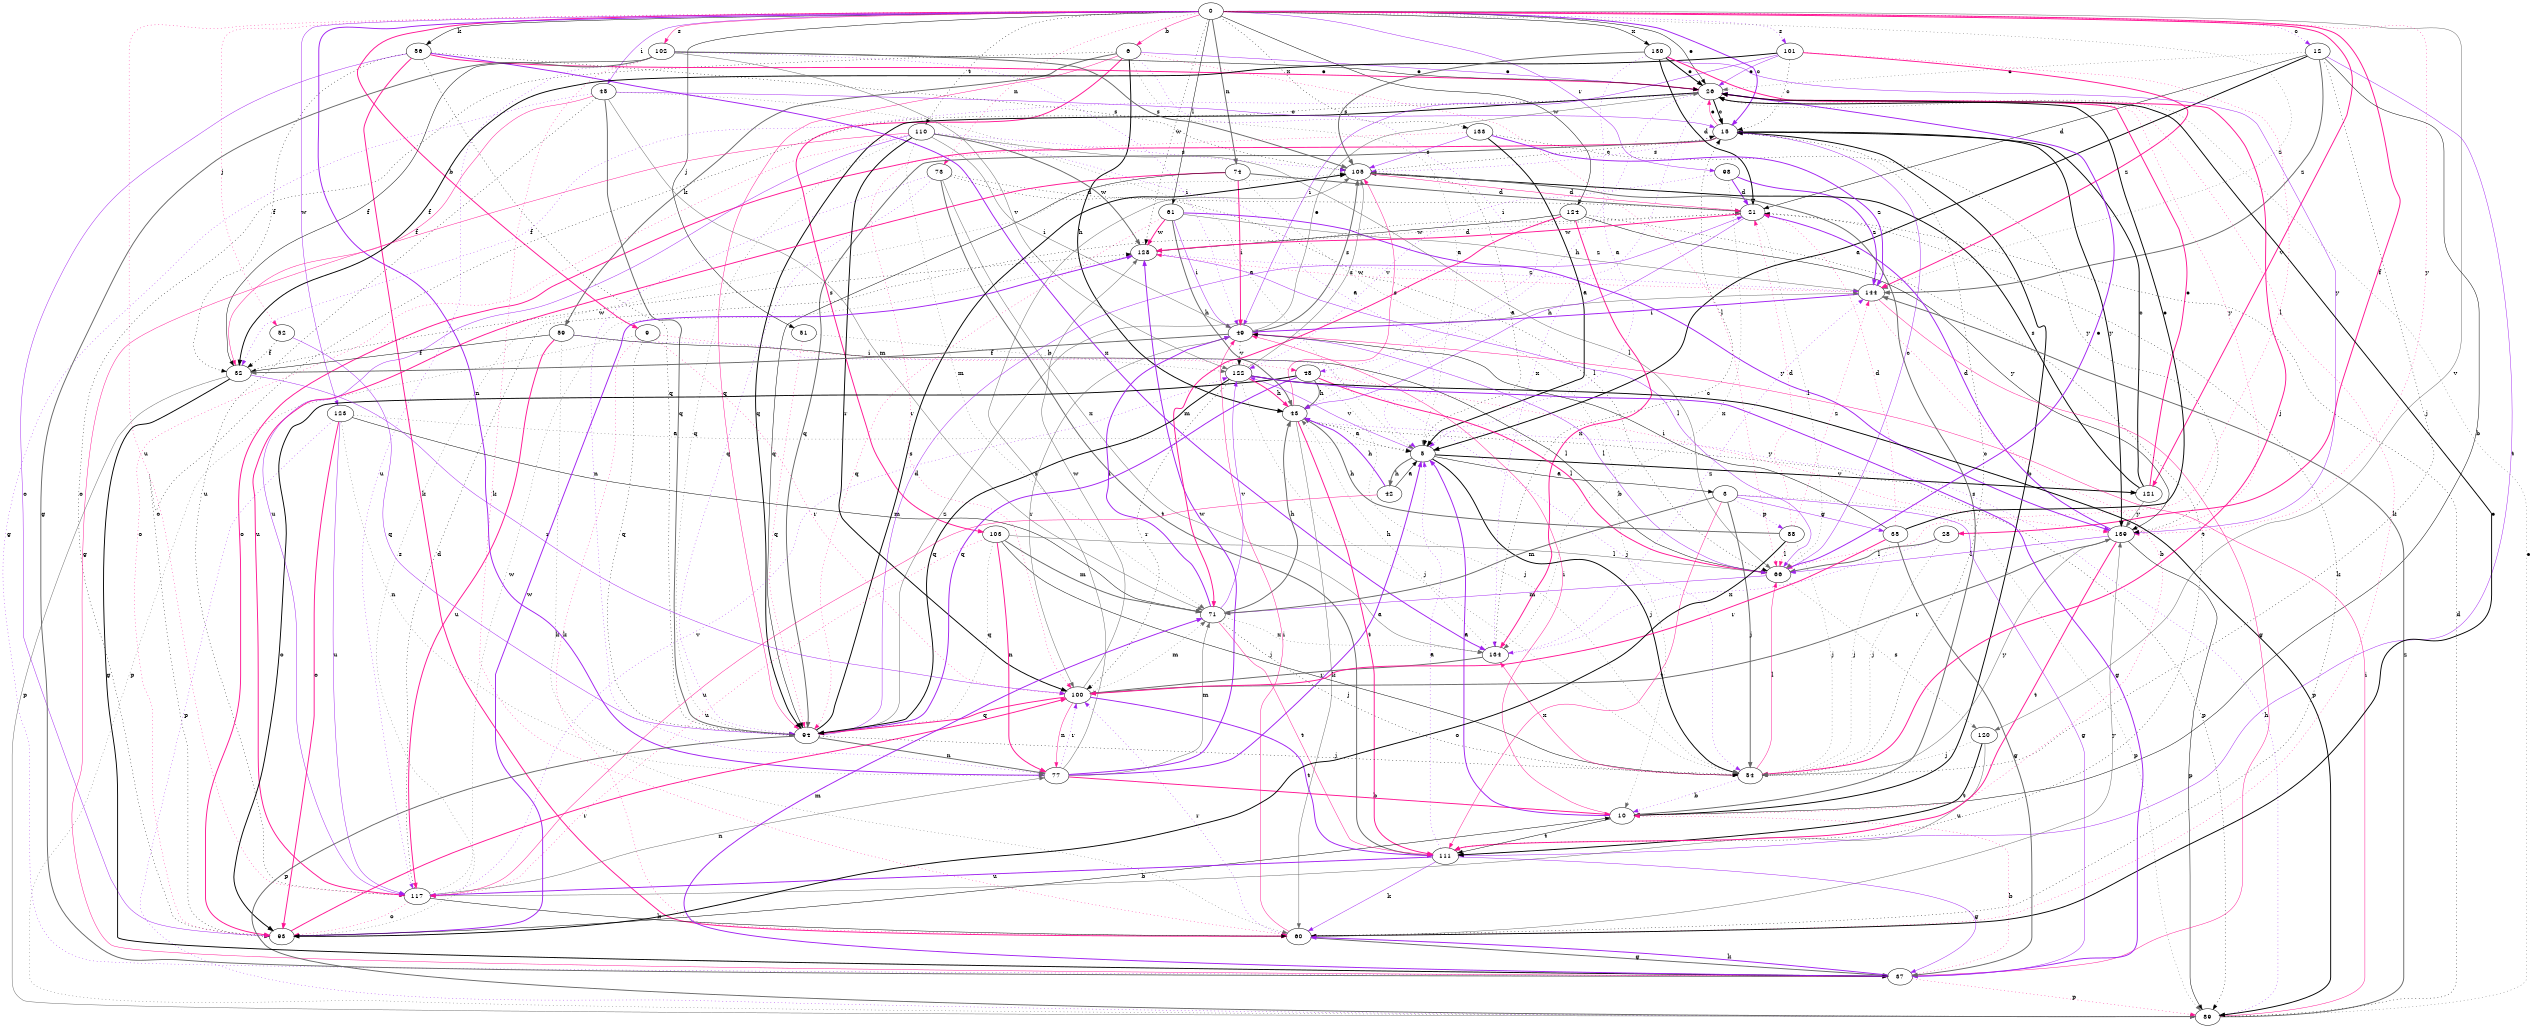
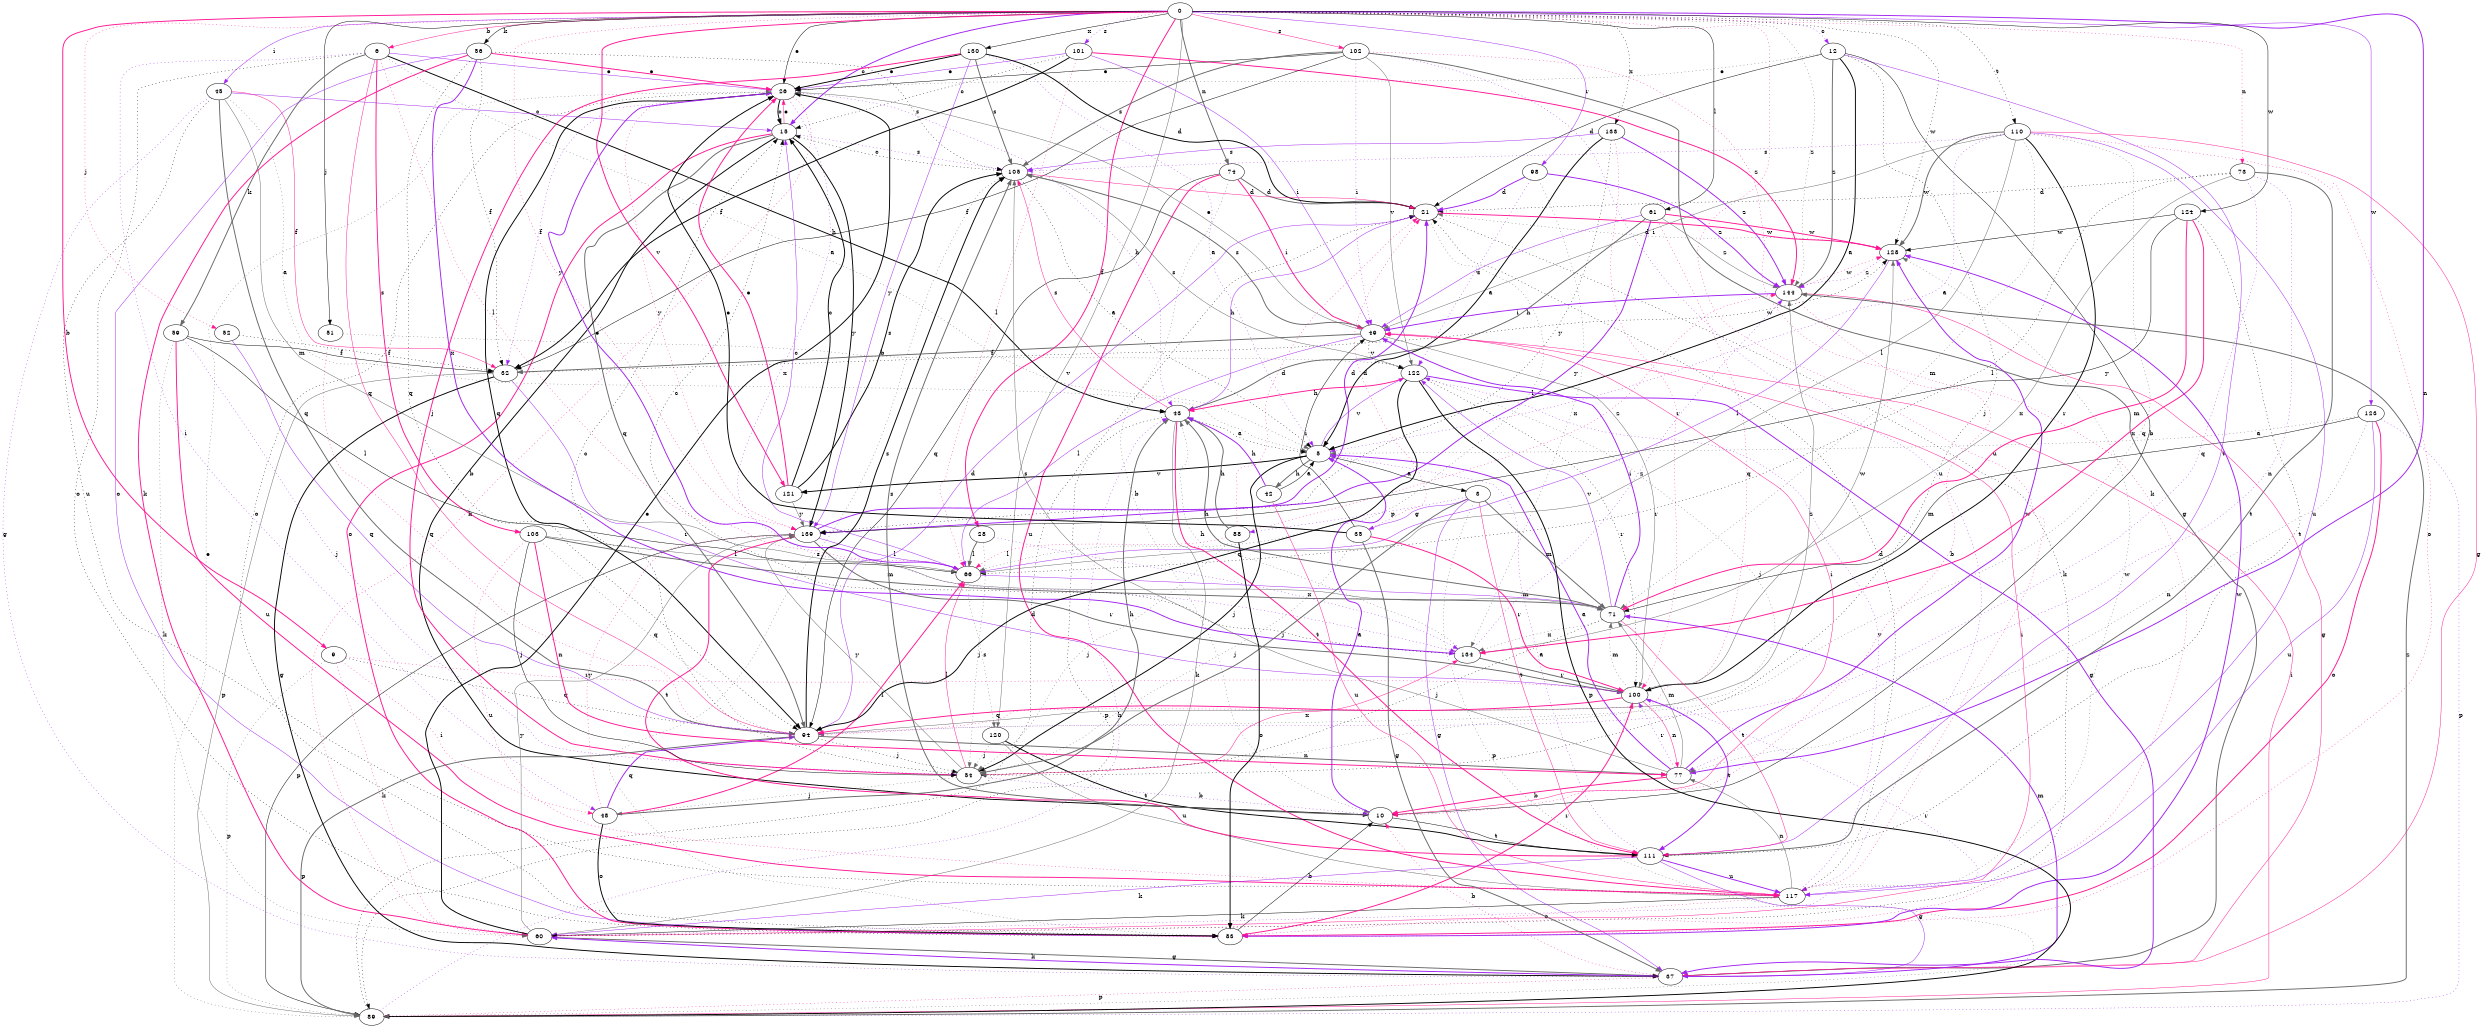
  strict digraph {
    edge [color=gray40 style=dotted]
    0
    6
    9
    12
    15
    26
    28
    45
    51
    52
    56
    61
    73
    74
    77
    98
    101
    102
    110
    117
    120
    121
    123
    124
    128
    130
    133
    139
    144
    5
    43
    48
    59
    66
-   83 [label=93]
+   83
    94
    103
    89
    60
    100
    54
    111
    10
    21
    105
    32
    134
    37
    71
    122
    49
    3
    35
    88
    42
    0 -> 6 [color=deeppink label=b style=solid]
    0 -> 9 [color=deeppink label=b style=bold]
    0 -> 12 [color=purple label=c]
    0 -> 15 [color=purple label=c style=bold]
    0 -> 26 [color=black label=e style=solid]
    0 -> 28 [color=deeppink label=f style=bold]
    0 -> 45 [color=purple label=i style=solid]
    0 -> 51 [color=black label=j style=solid]
    0 -> 52 [color=deeppink label=j]
    0 -> 56 [color=black label=k style=solid]
    0 -> 61 [color=black label=l style=solid]
    0 -> 73 [color=deeppink label=n]
    0 -> 74 [label=n style=bold]
    0 -> 77 [color=purple label=n style=bold]
    0 -> 98 [color=purple label=r style=solid]
    0 -> 101 [color=purple label=s]
    0 -> 102 [color=deeppink label=s style=solid]
    0 -> 110 [color=black label=t]
    0 -> 117 [color=deeppink label=u]
    0 -> 120 [label=v style=solid]
    0 -> 121 [color=deeppink label=v style=bold]
    0 -> 123 [color=purple label=w style=solid]
    0 -> 124 [color=black label=w style=solid]
    0 -> 128 [color=black label=w]
    0 -> 130 [color=black label=x style=solid]
    0 -> 133 [color=black label=x]
    0 -> 139 [color=deeppink label=y]
    0 -> 144 [label=z]
    6 -> 26 [color=purple label=e style=solid]
    6 -> 5 [label=a]
    6 -> 43 [color=black label=h style=bold]
    6 -> 48 [color=purple label=i]
    6 -> 59 [label=k style=bold]
    6 -> 66 [color=deeppink label=l]
    6 -> 83 [color=black label=o]
    6 -> 94 [color=deeppink label=q style=solid]
    6 -> 103 [color=deeppink label=s style=bold]
    9 -> 48 [color=deeppink label=i]
    9 -> 94 [color=black label=q]
    9 -> 89 [label=p]
    9 -> 60 [color=deeppink label=k]
    9 -> 100 [color=deeppink label=r]
    12 -> 26 [label=e]
    12 -> 144 [label=z style=bold]
    12 -> 5 [color=black label=a style=bold]
    12 -> 54 [color=black label=j]
    12 -> 111 [color=purple label=t style=solid]
    12 -> 10 [color=black label=b style=solid]
    12 -> 21 [color=black label=d style=solid]
    15 -> 26 [color=deeppink label=e style=solid]
    15 -> 139 [color=black label=y style=bold]
    15 -> 83 [color=deeppink label=o style=bold]
    15 -> 94 [label=q style=bold]
    15 -> 10 [color=black label=b style=bold]
    15 -> 105 [color=purple label=s]
    26 -> 15 [color=black label=c style=bold]
    26 -> 139 [color=deeppink label=y]
    26 -> 43 [color=purple label=h]
    26 -> 83 [color=black label=o]
    26 -> 94 [color=black label=q style=bold]
    26 -> 60 [color=deeppink label=k]
    26 -> 32 [color=purple label=f]
    26 -> 134 [color=purple label=x]
    28 -> 66 [label=l style=bold]
    28 -> 54 [label=j]
    28 -> 134 [color=purple label=x]
    45 -> 15 [color=purple label=c style=solid]
    45 -> 117 [color=black label=u]
    45 -> 5 [label=a]
    45 -> 94 [label=q style=bold]
    45 -> 32 [color=deeppink label=f style=solid]
    45 -> 37 [color=purple label=g]
    45 -> 71 [label=m style=solid]
    51 -> 94 [color=deeppink label=q]
    51 -> 122 [label=b]
    52 -> 94 [color=purple label=q style=solid]
    52 -> 32 [color=black label=f]
    56 -> 26 [color=deeppink label=e style=bold]
    56 -> 83 [color=purple label=o style=solid]
    56 -> 94 [color=black label=q]
    56 -> 60 [color=deeppink label=k style=bold]
    56 -> 105 [color=black label=s]
    56 -> 32 [color=black label=f]
    56 -> 134 [color=purple label=x style=bold]
    61 -> 128 [color=deeppink label=w style=bold]
    61 -> 139 [color=purple label=y style=bold]
    61 -> 144 [label=z style=solid]
    61 -> 43 [label=h style=bold]
    61 -> 94 [color=deeppink label=q]
    61 -> 49 [color=purple label=i style=solid]
    73 -> 77 [color=purple label=n]
    73 -> 66 [color=black label=l]
    73 -> 94 [color=purple label=q]
    73 -> 111 [label=t style=bold]
    73 -> 21 [color=black label=d]
    73 -> 134 [label=x style=solid]
    74 -> 117 [color=deeppink label=u style=bold]
    74 -> 94 [color=black label=q style=solid]
    74 -> 10 [label=b]
    74 -> 21 [label=d style=bold]
    74 -> 49 [color=deeppink label=i style=bold]
    77 -> 128 [color=purple label=w style=bold]
    77 -> 5 [color=purple label=a style=bold]
    77 -> 100 [color=purple label=r]
    77 -> 10 [color=deeppink label=b style=bold]
    77 -> 105 [label=s style=solid]
    77 -> 71 [label=m style=solid]
    98 -> 144 [color=purple label=z style=bold]
    98 -> 21 [color=purple label=d style=bold]
    98 -> 134 [label=x]
    98 -> 122 [color=purple label=v]
    101 -> 15 [color=black label=c]
    101 -> 26 [color=purple label=e style=solid]
    101 -> 144 [color=deeppink label=z style=bold]
    101 -> 66 [color=deeppink label=l]
    101 -> 32 [color=black label=f style=bold]
    101 -> 49 [color=purple label=i style=solid]
    102 -> 26 [color=black label=e style=solid]
    102 -> 117 [color=purple label=u]
    102 -> 60 [color=deeppink label=k]
    102 -> 105 [label=s style=bold]
    102 -> 32 [color=black label=f style=solid]
    102 -> 37 [label=g style=bold]
    102 -> 122 [label=v style=solid]
    102 -> 49 [color=purple label=i]
    110 -> 117 [color=purple label=u style=solid]
    110 -> 128 [label=w style=bold]
    110 -> 5 [color=purple label=a]
    110 -> 66 [label=l style=solid]
    110 -> 83 [color=deeppink label=o]
    110 -> 94 [label=q]
    110 -> 100 [color=black label=r style=bold]
    110 -> 105 [color=purple label=s]
    110 -> 37 [color=deeppink label=g style=solid]
    110 -> 71 [label=m]
    110 -> 49 [label=i style=solid]
    117 -> 77 [label=n style=solid]
    117 -> 128 [label=w]
    117 -> 83 [color=deeppink label=o]
    117 -> 60 [color=black label=k style=solid]
    117 -> 21 [color=black label=d]
    117 -> 122 [color=purple label=v]
    120 -> 117 [label=u style=solid]
    120 -> 54 [label=j]
    120 -> 111 [color=black label=t style=bold]
    121 -> 15 [color=black label=c style=bold]
    121 -> 26 [color=deeppink label=e style=bold]
    121 -> 139 [label=y style=solid]
    121 -> 105 [color=black label=s style=bold]
    123 -> 77 [label=n]
    123 -> 117 [color=purple label=u style=solid]
    123 -> 5 [label=a]
    123 -> 83 [color=deeppink label=o style=bold]
    123 -> 89 [color=purple label=p]
    123 -> 71 [color=black label=m style=solid]
    124 -> 128 [color=black label=w style=solid]
    124 -> 139 [color=black label=y style=solid]
    124 -> 111 [color=black label=t]
    124 -> 134 [color=deeppink label=x style=bold]
    124 -> 71 [color=deeppink label=m style=bold]
    128 -> 144 [color=purple label=z]
    128 -> 66 [color=purple label=l style=solid]
    128 -> 21 [label=d]
    130 -> 26 [color=black label=e style=bold]
    130 -> 139 [color=purple label=y style=solid]
    130 -> 5 [color=purple label=a]
    130 -> 54 [color=deeppink label=j style=bold]
    130 -> 21 [color=black label=d style=bold]
    130 -> 105 [label=s style=bold]
    133 -> 139 [color=black label=y]
    133 -> 144 [color=purple label=z style=bold]
    133 -> 5 [color=black label=a style=bold]
    133 -> 100 [color=deeppink label=r]
    133 -> 105 [color=purple label=s style=solid]
    139 -> 66 [color=purple label=l style=solid]
    139 -> 89 [color=black label=p style=solid]
    139 -> 100 [label=r style=bold]
    139 -> 111 [color=deeppink label=t style=bold]
    139 -> 21 [color=purple label=d style=bold]
    144 -> 128 [color=deeppink label=w]
    144 -> 10 [color=deeppink label=b]
    144 -> 37 [color=deeppink label=g style=solid]
    144 -> 49 [color=purple label=i style=bold]
    5 -> 121 [color=black label=v style=bold]
    5 -> 54 [color=black label=j style=bold]
    5 -> 122 [color=purple label=v style=solid]
    5 -> 3 [color=black label=a style=solid]
    5 -> 42 [label=h style=bold]
    43 -> 5 [color=black label=a]
    43 -> 89 [color=black label=p]
    43 -> 60 [label=k style=solid]
    43 -> 111 [color=deeppink label=t style=bold]
    43 -> 105 [color=deeppink label=s style=solid]
    48 -> 139 [color=deeppink label=y]
    48 -> 43 [label=h style=bold]
    48 -> 66 [color=deeppink label=l style=bold]
    48 -> 83 [color=black label=o style=bold]
    48 -> 94 [color=purple label=q style=bold]
-   48 -> 54 [label=j]
+   54 -> 48 [label=j]
    59 -> 117 [color=deeppink label=u style=bold]
    59 -> 66 [color=black label=l style=solid]
    59 -> 60 [label=k]
    59 -> 54 [color=purple label=j]
    59 -> 32 [color=black label=f style=solid]
    66 -> 15 [color=purple label=c style=solid]
    66 -> 26 [color=purple label=e style=bold]
    66 -> 120 [label=s]
    66 -> 71 [color=purple label=m style=solid]
    83 -> 128 [color=purple label=w style=bold]
    83 -> 100 [color=deeppink label=r style=bold]
    83 -> 10 [color=black label=b style=solid]
    83 -> 105 [label=s]
    94 -> 77 [label=n style=bold]
    94 -> 144 [label=z style=solid]
    94 -> 89 [label=p style=bold]
    94 -> 54 [color=black label=j]
    94 -> 21 [color=purple label=d style=solid]
    94 -> 105 [color=black label=s style=bold]
    103 -> 77 [color=deeppink label=n style=bold]
    103 -> 117 [color=deeppink label=u]
    103 -> 66 [label=l style=solid]
    103 -> 94 [label=q]
    103 -> 54 [color=black label=j style=solid]
    103 -> 71 [label=m style=bold]
    89 -> 26 [label=e]
    89 -> 144 [label=z style=bold]
    89 -> 43 [color=purple label=h]
    89 -> 21 [color=black label=d]
    89 -> 49 [color=deeppink label=i style=solid]
    60 -> 26 [color=black label=e style=bold]
    60 -> 139 [label=y style=solid]
    60 -> 100 [color=purple label=r]
    60 -> 37 [label=g style=bold]
    60 -> 49 [color=deeppink label=i style=solid]
    100 -> 77 [color=deeppink label=n style=solid]
    100 -> 128 [label=w style=solid]
    100 -> 94 [color=deeppink label=q style=bold]
    100 -> 111 [color=purple label=t style=bold]
    100 -> 71 [label=m]
    54 -> 15 [color=black label=c]
    54 -> 139 [label=y style=solid]
    54 -> 66 [color=deeppink label=l style=solid]
    54 -> 10 [color=purple label=b]
    54 -> 134 [color=deeppink label=x style=solid]
    111 -> 117 [color=purple label=u style=bold]
    111 -> 5 [color=purple label=a]
    111 -> 60 [color=purple label=k style=solid]
    111 -> 37 [color=purple label=g style=solid]
    10 -> 5 [color=purple label=a style=bold]
    10 -> 111 [color=black label=t style=solid]
    10 -> 105 [label=s style=bold]
    10 -> 49 [color=deeppink label=i style=solid]
    21 -> 128 [color=deeppink label=w style=bold]
    21 -> 43 [color=purple label=h style=solid]
    21 -> 66 [label=l]
    21 -> 60 [color=black label=k]
    105 -> 15 [color=black label=c]
    105 -> 5 [color=black label=a]
    105 -> 21 [color=deeppink label=d style=solid]
    32 -> 128 [color=black label=w]
    32 -> 89 [label=p style=solid]
    32 -> 100 [color=purple label=r style=solid]
    32 -> 37 [color=black label=g style=bold]
    134 -> 15 [color=black label=c]
    134 -> 144 [color=purple label=z]
    134 -> 43 [label=h]
    134 -> 100 [label=r style=bold]
    37 -> 89 [color=deeppink label=p]
    37 -> 60 [color=purple label=k style=bold]
    37 -> 10 [color=deeppink label=b]
    37 -> 71 [color=purple label=m style=bold]
    71 -> 43 [label=h style=bold]
    71 -> 54 [color=black label=j]
    71 -> 111 [color=deeppink label=t style=solid]
    71 -> 134 [label=x]
    71 -> 122 [color=purple label=v style=solid]
    71 -> 49 [color=purple label=i style=bold]
    122 -> 43 [color=deeppink label=h style=bold]
    122 -> 94 [color=black label=q style=bold]
    122 -> 89 [color=black label=p style=bold]
    122 -> 100 [color=black label=r]
    122 -> 54 [label=j]
    122 -> 105 [label=s style=solid]
    122 -> 37 [color=purple label=g style=bold]
    49 -> 26 [label=e style=solid]
    49 -> 66 [color=purple label=l style=solid]
    49 -> 100 [label=r style=solid]
    49 -> 105 [label=s style=bold]
    49 -> 32 [label=f style=bold]
    49 -> 122 [color=black label=v]
    3 -> 89 [label=p]
    3 -> 54 [label=j style=bold]
    3 -> 111 [color=deeppink label=t style=solid]
    3 -> 37 [color=purple label=g style=solid]
    3 -> 71 [label=m style=bold]
    3 -> 35 [color=purple label=g style=solid]
    3 -> 88 [color=purple label=p]
    35 -> 26 [color=black label=e style=bold]
    35 -> 100 [color=deeppink label=r style=bold]
    35 -> 54 [label=j]
    35 -> 21 [color=deeppink label=d]
    35 -> 37 [label=g style=bold]
    35 -> 49 [color=black label=i style=solid]
    88 -> 144 [color=deeppink label=z]
    88 -> 43 [label=h style=bold]
    88 -> 66 [color=deeppink label=l]
    88 -> 83 [color=black label=o style=bold]
    88 -> 54 [label=j]
    88 -> 21 [color=deeppink label=d]
    42 -> 117 [color=deeppink label=u style=solid]
    42 -> 5 [color=black label=a style=solid]
    42 -> 43 [color=purple label=h style=bold]
  }
